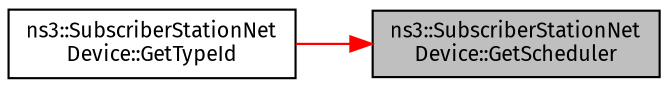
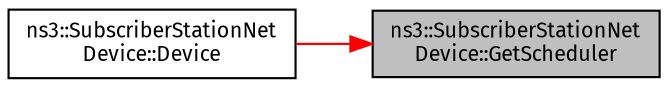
  digraph {
    rankdir=RL
    fontname="Fira Sans"
    node [color=black fontname="Fira Sans" fontsize=10 shape=record style=filled]
    n1 [fillcolor=grey75 fontcolor=black height=0.2 label="ns3::SubscriberStationNet\lDevice::GetScheduler" width=0.4]
-   n2 [fillcolor=white height=0.2 label="ns3::SubscriberStationNet\lDevice::GetTypeId" width=0.4]
+   n2 [fillcolor=white height=0.2 label="ns3::SubscriberStationNet\lDevice::Device" width=0.4]
    n1 -> n2 [color=red dir=back fontname="Fira Sans" fontsize=10 labelfontname=Helvetica labelfontsize=10 style=solid]
  }
